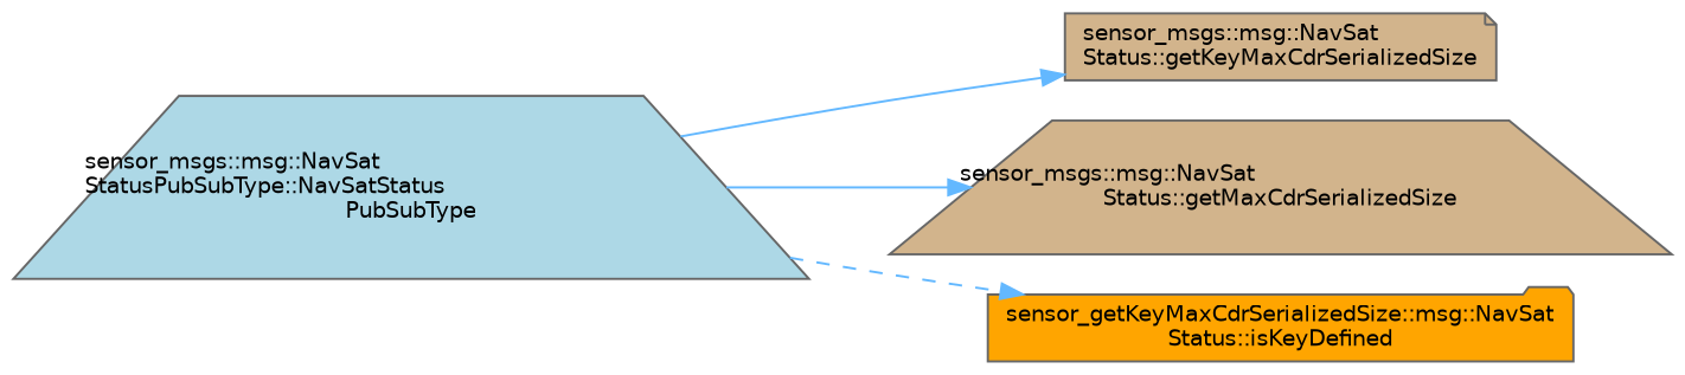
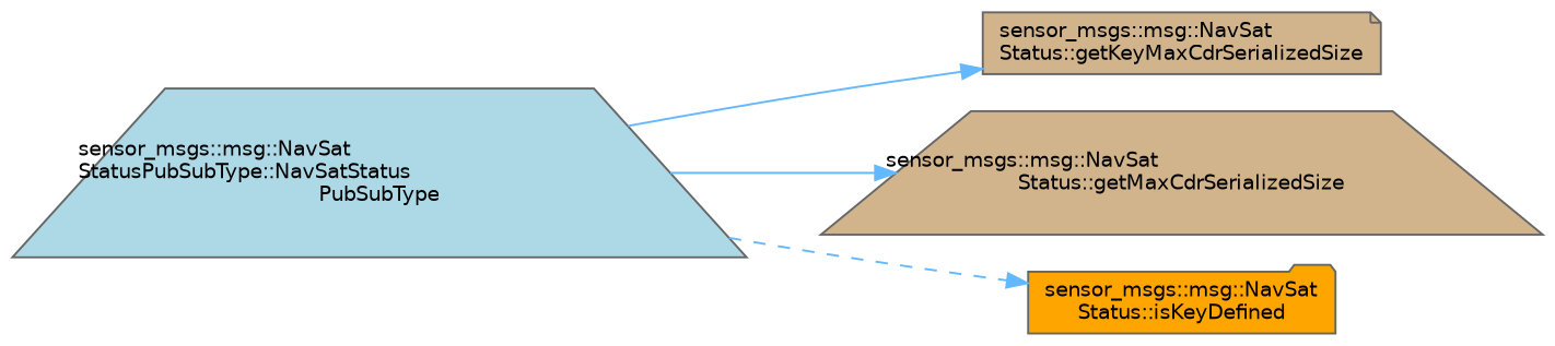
  digraph {
    rankdir=LR
    fontname="DejaVu Sans"
    node [color=grey40 fillcolor=tan fontname="DejaVu Sans" fontsize=10 shape=trapezium style=filled]
    edge [color=steelblue1 fontname="DejaVu Sans" fontsize=10 labelfontname=Helvetica labelfontsize=10 style=solid]
    n1 [color=gray40 fillcolor=lightblue fontcolor=black height=0.2 label="sensor_msgs::msg::NavSat\lStatusPubSubType::NavSatStatus\lPubSubType" width=0.4]
    n2 [height=0.2 label="sensor_msgs::msg::NavSat\lStatus::getKeyMaxCdrSerializedSize" shape=note width=0.4]
    n3 [height=0.2 label="sensor_msgs::msg::NavSat\lStatus::getMaxCdrSerializedSize" width=0.4]
-   n4 [fillcolor=orange height=0.2 label="sensor_getKeyMaxCdrSerializedSize::msg::NavSat\lStatus::isKeyDefined" shape=folder width=0.4]
+   n4 [fillcolor=orange height=0.2 label="sensor_msgs::msg::NavSat\lStatus::isKeyDefined" shape=folder width=0.4]
    n1 -> n2
    n1 -> n3
    n1 -> n4 [style=dashed]
  }
